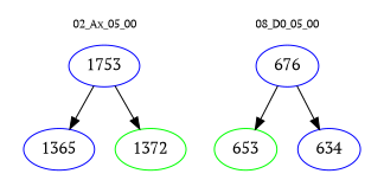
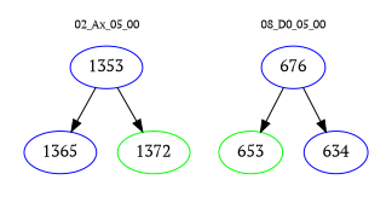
  digraph {
    fontname="PT Serif"
    node [color=blue fontname="PT Serif"]
    edge [color=black fontname="PT Serif"]
-   n1 [label=1753]
+   n1 [label=1353]
    n2 [label=1365]
    n3 [color=green label=1372]
    n4 [label=676]
    n5 [color=green label=653]
    n6 [label=634]
    subgraph cluster_1 {
      color=white
      fontsize=10
      label="02_Ax_05_00"
      n1
      n2
      n3
    }
    subgraph cluster_2 {
      color=white
      fontsize=10
      label="08_D0_05_00"
      n4
      n5
      n6
    }
    n1 -> n2
    n1 -> n3
    n4 -> n5
    n4 -> n6
  }
